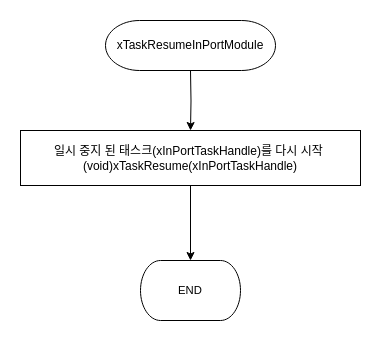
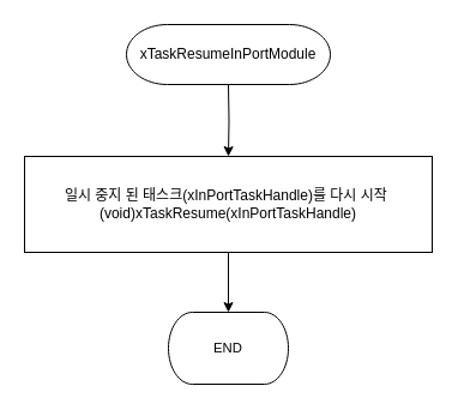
  <mxCell id="0" />
  <mxCell id="1" parent="0" />
- <mxCell id="2" value="일시 중지 된 태스크(xInPortTaskHandle)를 다시 시작&amp;nbsp;&lt;br&gt;(void)xTaskResume(xInPortTaskHandle)" style="rounded=0;whiteSpace=wrap;html=1;strokeWidth=1;" parent="1" vertex="1"><mxGeometry x="20" y="130" width="340" height="55" as="geometry" /></mxCell>
+ <mxCell id="2" value="일시 중지 된 태스크(xInPortTaskHandle)를 다시 시작&amp;nbsp;&lt;br&gt;(void)xTaskResume(xInPortTaskHandle)" style="rounded=0;whiteSpace=wrap;html=1;strokeWidth=1;" parent="1" vertex="1"><mxGeometry x="20" y="130" width="340" height="80" as="geometry" /></mxCell>
  <mxCell id="3" style="edgeStyle=orthogonalEdgeStyle;rounded=0;orthogonalLoop=1;jettySize=auto;html=1;strokeWidth=1;" parent="1" target="2" edge="1"><mxGeometry relative="1" as="geometry"><mxPoint x="190" y="70" as="sourcePoint" /></mxGeometry></mxCell>
  <mxCell id="4" style="edgeStyle=orthogonalEdgeStyle;rounded=0;orthogonalLoop=1;jettySize=auto;html=1;strokeWidth=1;entryX=0.5;entryY=0;entryDx=0;entryDy=0;entryPerimeter=0;" parent="1" source="2" target="6" edge="1"><mxGeometry relative="1" as="geometry"><mxPoint x="190" y="250" as="targetPoint" /></mxGeometry></mxCell>
  <mxCell id="5" value="xTaskResumeInPortModule" style="verticalAlign=middle;align=center;overflow=width;vsdxID=2;fillColor=#FFFFFF;gradientColor=none;shape=stencil(tVLLDsIgEPwajiQIMfFe638Qu22JCM2Ctv69kK0Rm9qDibeZndkXC1NV6PUATIoQ0V9gNE3smToyKY3rAU1MiKmaqar1CB36m2uIDzo7M7r6e64wUZ4UOUWKB9GdIH4irzWu8B42vRrPScNFXZzN+5mvl3qJXE8mcPRRR+Pdh2Y1dsBTE95a3c0TkBRGgKEIb6wg1/r+ssCXd/vLCgm8z9caa+n6pb48dwrRV1H1Ew==);strokeColor=#000000;spacingTop=-1;spacingBottom=-1;spacingLeft=-1;spacingRight=-1;points=[[0.5,1,0],[0.5,0,0],[0,0.5,0],[1,0.5,0]];labelBackgroundColor=none;rounded=0;html=1;whiteSpace=wrap;strokeWidth=1;" parent="1" vertex="1"><mxGeometry x="105" y="20" width="170" height="50" as="geometry" /></mxCell>
  <mxCell id="6" value="&lt;div style=&quot;font-size: 1px&quot;&gt;&lt;font style=&quot;font-size:11.29px;font-family:Arial;color:#000000;direction:ltr;letter-spacing:0px;line-height:120%;opacity:1&quot;&gt;END&lt;br/&gt;&lt;/font&gt;&lt;/div&gt;" style="verticalAlign=middle;align=center;overflow=width;vsdxID=77;fillColor=#FFFFFF;gradientColor=none;shape=stencil(tVLLDsIgEPwajiQIMfFe638Qu22JCM2Ctv69kK0Rm9qDibeZndkXC1NV6PUATIoQ0V9gNE3smToyKY3rAU1MiKmaqar1CB36m2uIDzo7M7r6e64wUZ4UOUWKB9GdIH4irzWu8B42vRrPScNFXZzN+5mvl3qJXE8mcPRRR+Pdh2Y1dsBTE95a3c0TkBRGgKEIb6wg1/r+ssCXd/vLCgm8z9caa+n6pb48dwrRV1H1Ew==);strokeColor=#000000;spacingTop=-1;spacingBottom=-1;spacingLeft=-1;spacingRight=-1;points=[[0.5,1,0],[0.5,0,0],[0,0.5,0],[1,0.5,0]];labelBackgroundColor=none;rounded=0;html=1;whiteSpace=wrap;" parent="1" vertex="1"><mxGeometry x="140" y="260" width="100" height="60" as="geometry" /></mxCell>
